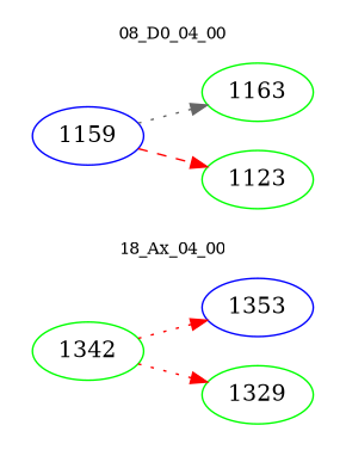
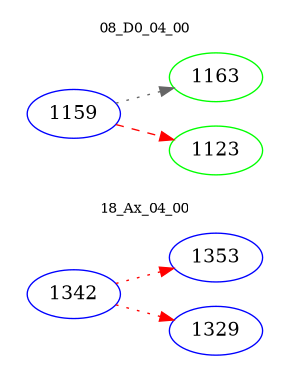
  digraph {
    rankdir=LR
    node [color=blue]
    edge [color=red style=dotted]
-   n1 [color=green label=1342]
-   n2 [color=green label=1329]
+   n1 [label=1342]
+   n2 [label=1329]
    n3 [label=1353]
    n4 [label=1159]
    n5 [color=green label=1123]
    n6 [color=green label=1163]
    subgraph cluster_1 {
      color=white
      fontsize=10
      label="18_Ax_04_00"
      n1
      n2
      n3
    }
    subgraph cluster_2 {
      color=white
      fontsize=10
      label="08_D0_04_00"
      n4
      n5
      n6
    }
    n1 -> n2
    n1 -> n3
    n4 -> n5 [style=dashed]
    n4 -> n6 [color=gray40]
  }
